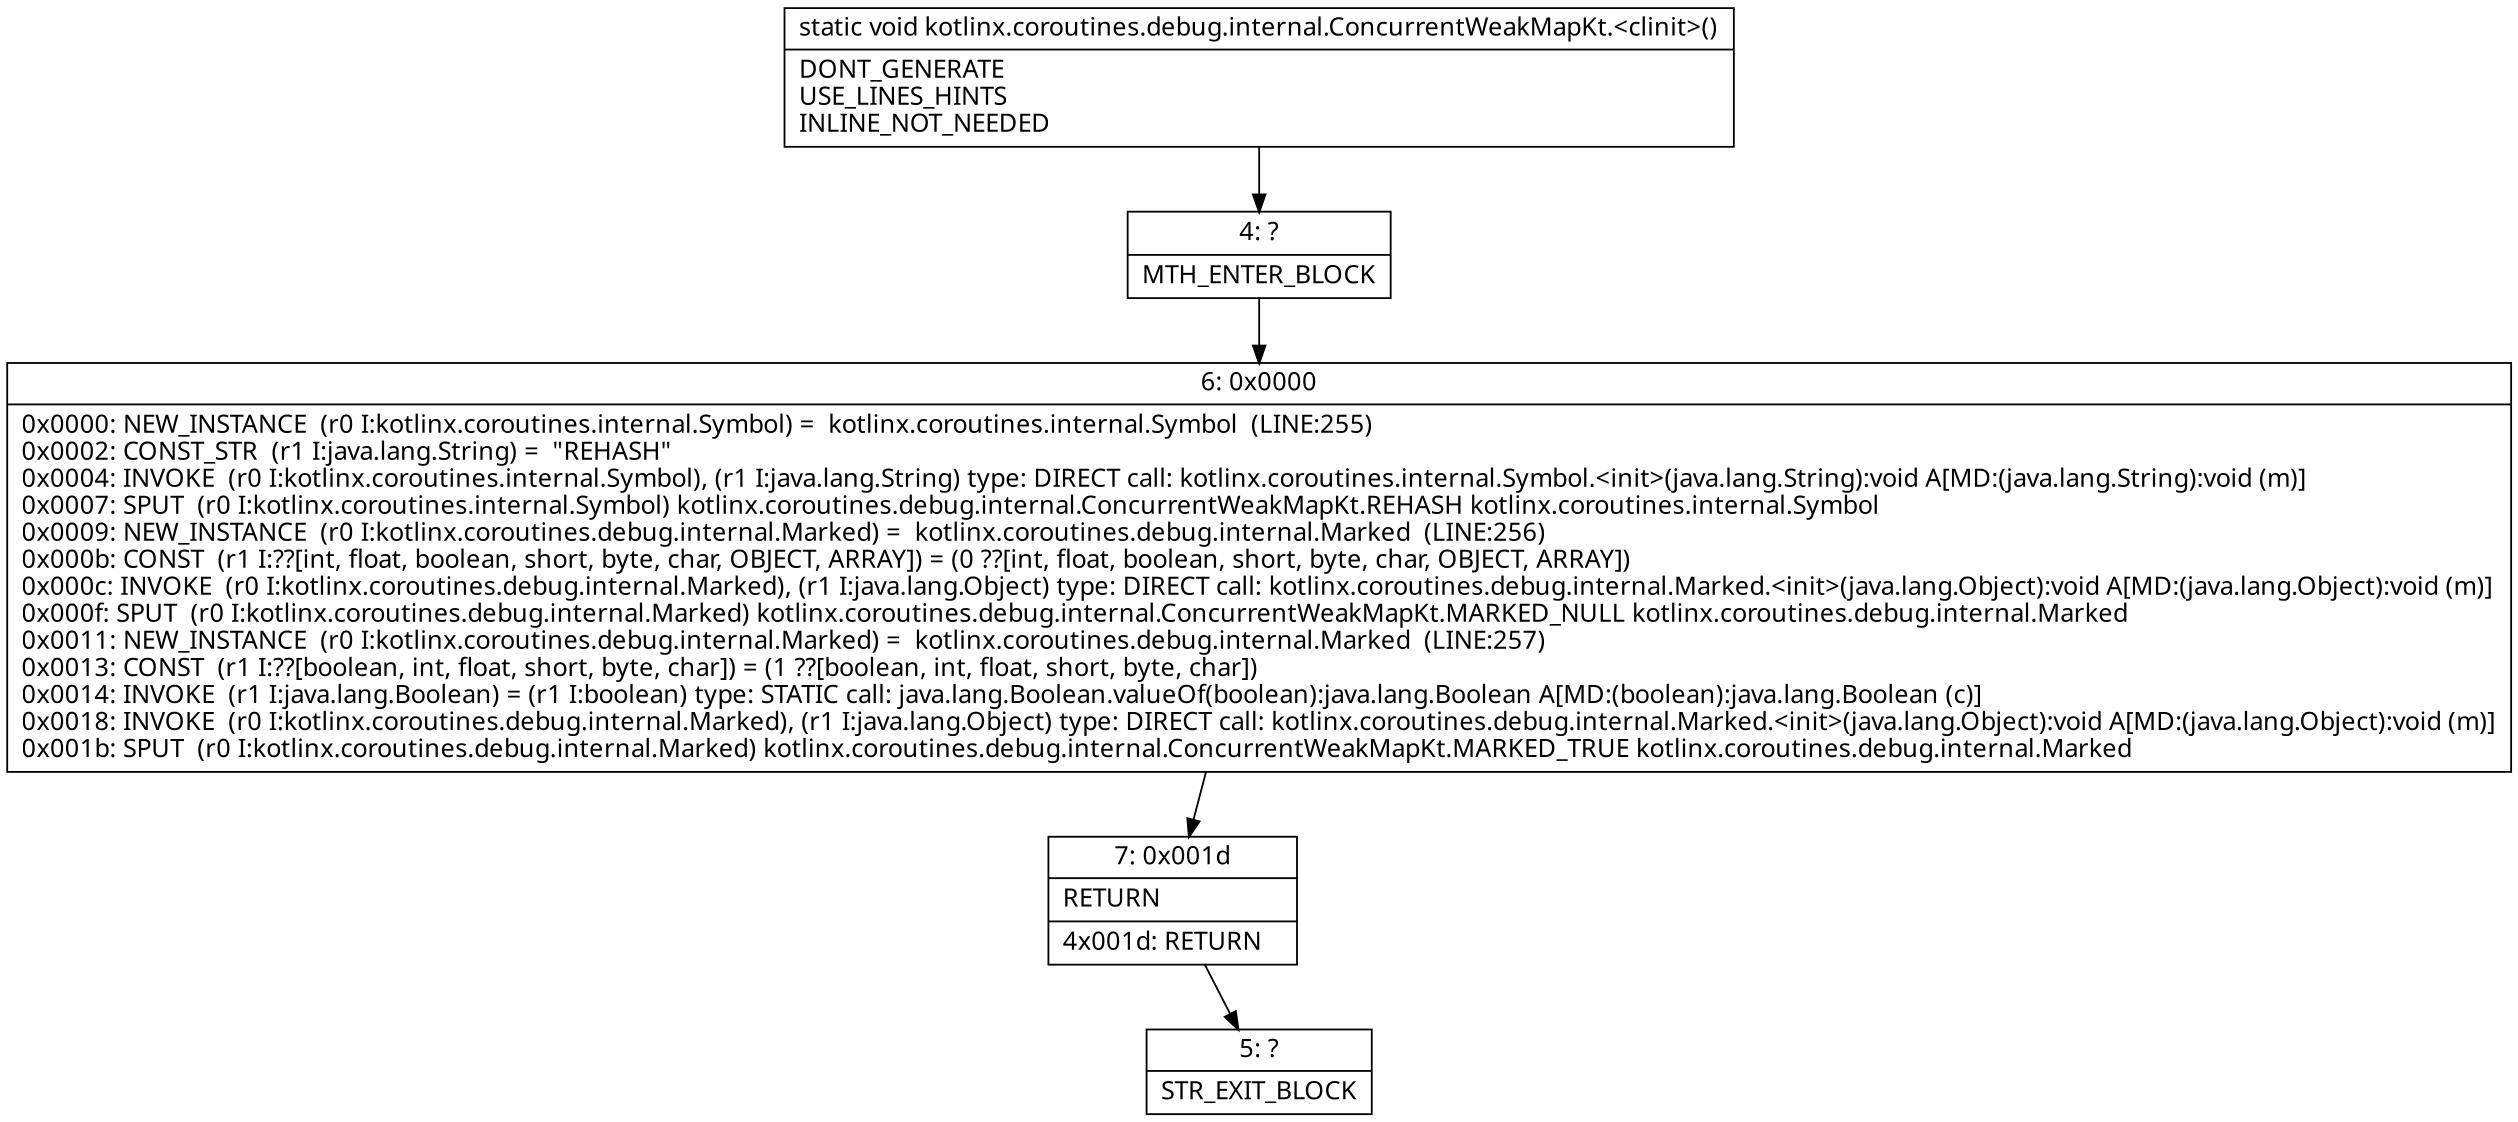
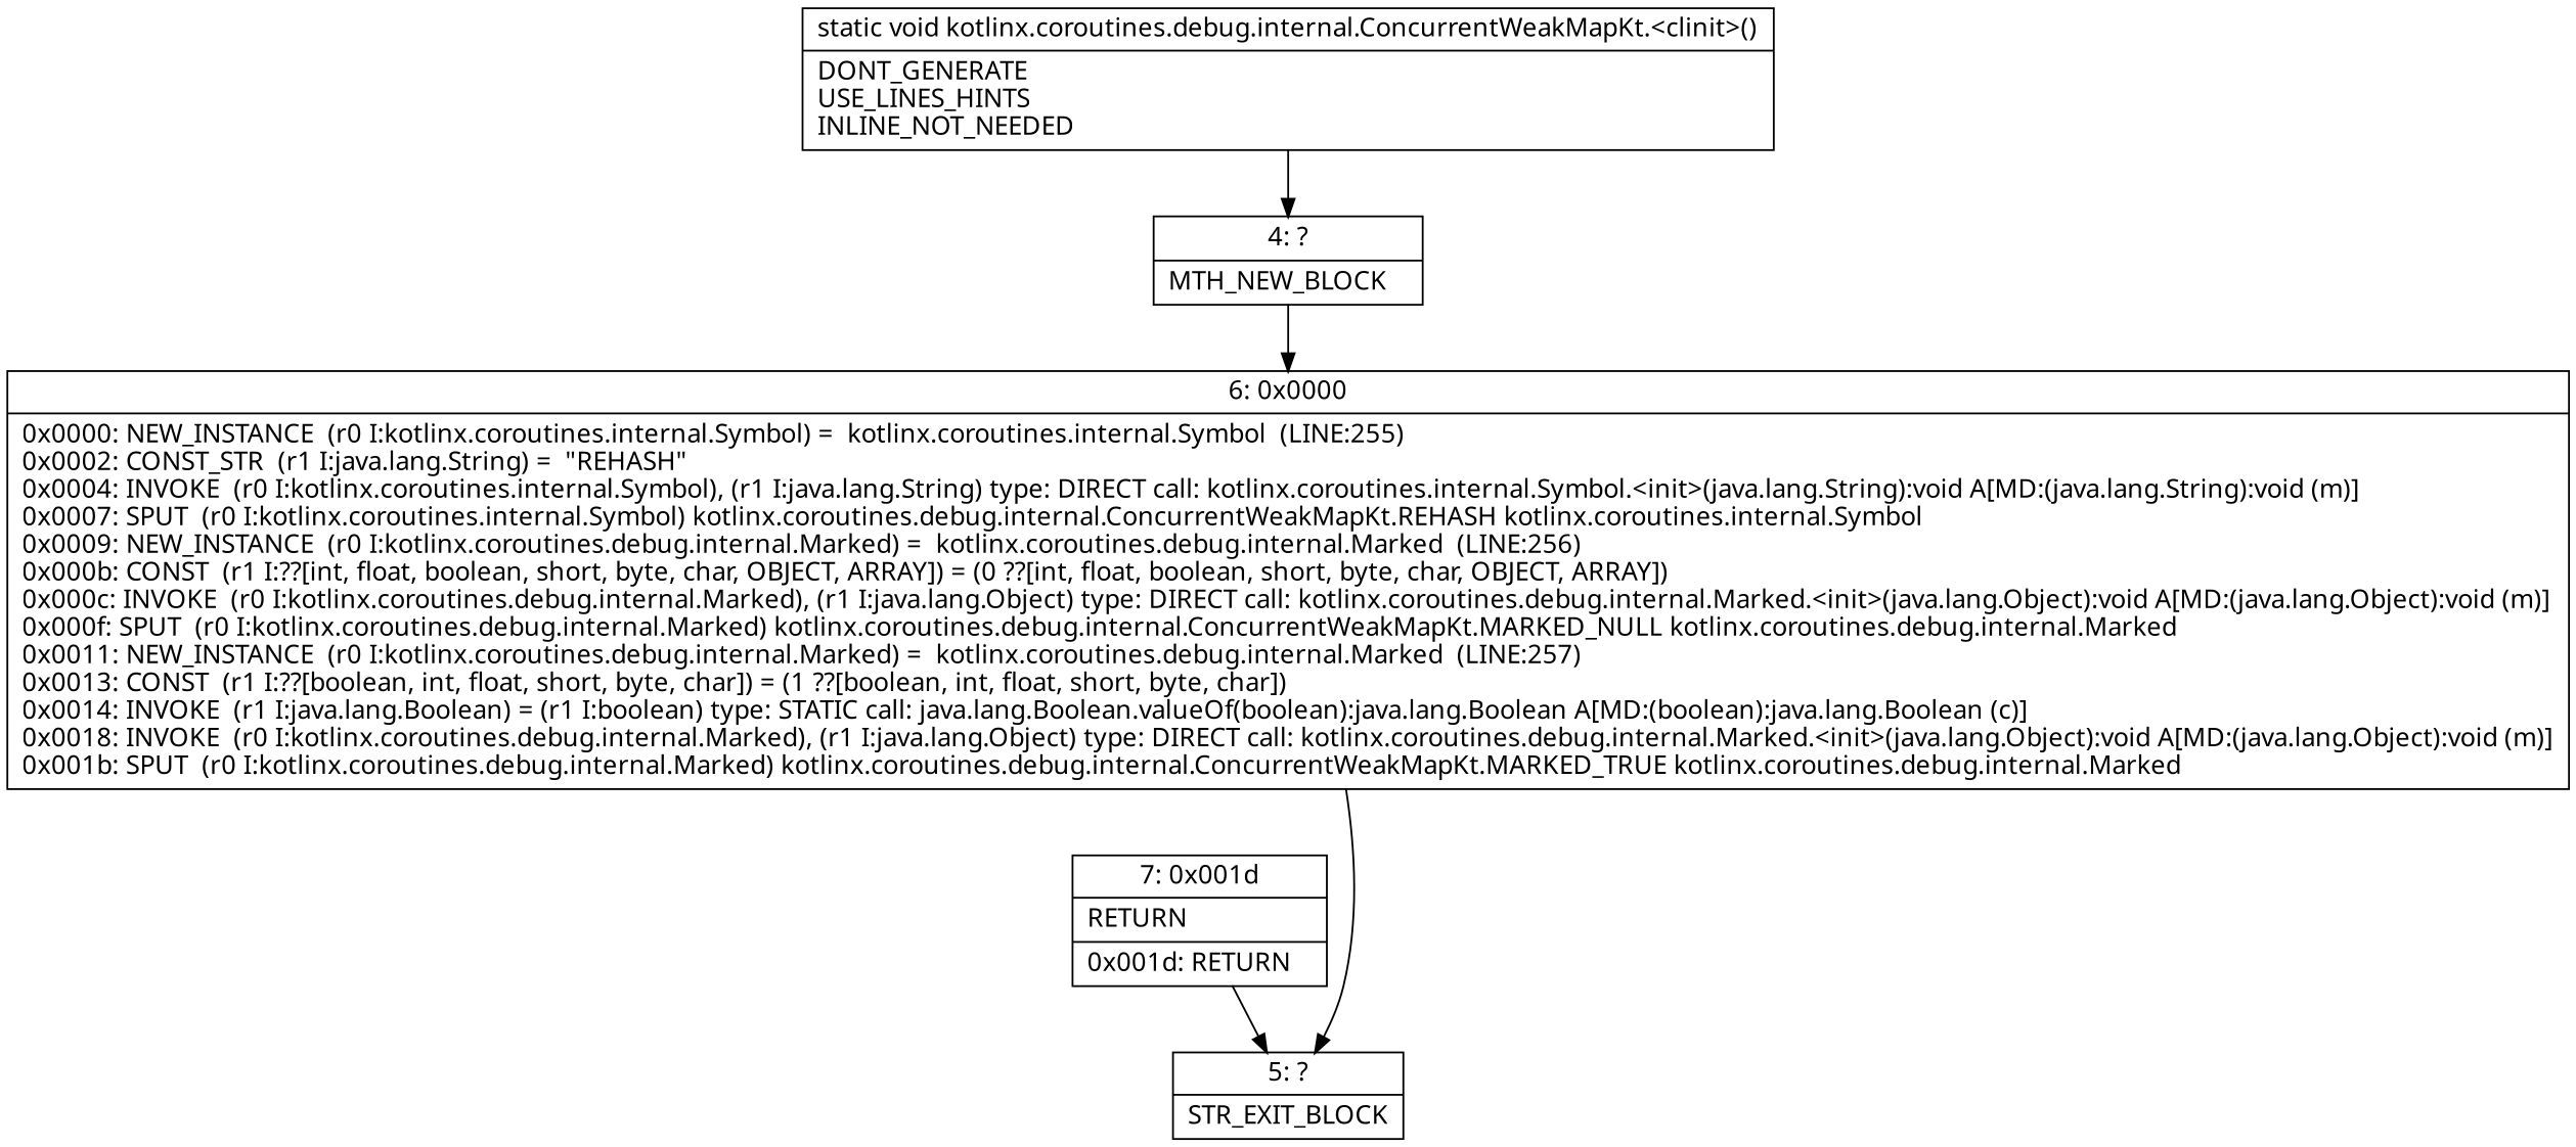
  digraph {
    fontname="Noto Sans"
    node [fontname="Noto Sans" shape=record]
    edge [fontname="Noto Sans"]
-   n1 [label="{4\:\ ?|MTH_ENTER_BLOCK\l}"]
+   n1 [label="{4\:\ ?|MTH_NEW_BLOCK\l}"]
    n2 [label="{6\:\ 0x0000|0x0000: NEW_INSTANCE  (r0 I:kotlinx.coroutines.internal.Symbol) =  kotlinx.coroutines.internal.Symbol  (LINE:255)\l0x0002: CONST_STR  (r1 I:java.lang.String) =  \"REHASH\" \l0x0004: INVOKE  (r0 I:kotlinx.coroutines.internal.Symbol), (r1 I:java.lang.String) type: DIRECT call: kotlinx.coroutines.internal.Symbol.\<init\>(java.lang.String):void A[MD:(java.lang.String):void (m)]\l0x0007: SPUT  (r0 I:kotlinx.coroutines.internal.Symbol) kotlinx.coroutines.debug.internal.ConcurrentWeakMapKt.REHASH kotlinx.coroutines.internal.Symbol \l0x0009: NEW_INSTANCE  (r0 I:kotlinx.coroutines.debug.internal.Marked) =  kotlinx.coroutines.debug.internal.Marked  (LINE:256)\l0x000b: CONST  (r1 I:??[int, float, boolean, short, byte, char, OBJECT, ARRAY]) = (0 ??[int, float, boolean, short, byte, char, OBJECT, ARRAY]) \l0x000c: INVOKE  (r0 I:kotlinx.coroutines.debug.internal.Marked), (r1 I:java.lang.Object) type: DIRECT call: kotlinx.coroutines.debug.internal.Marked.\<init\>(java.lang.Object):void A[MD:(java.lang.Object):void (m)]\l0x000f: SPUT  (r0 I:kotlinx.coroutines.debug.internal.Marked) kotlinx.coroutines.debug.internal.ConcurrentWeakMapKt.MARKED_NULL kotlinx.coroutines.debug.internal.Marked \l0x0011: NEW_INSTANCE  (r0 I:kotlinx.coroutines.debug.internal.Marked) =  kotlinx.coroutines.debug.internal.Marked  (LINE:257)\l0x0013: CONST  (r1 I:??[boolean, int, float, short, byte, char]) = (1 ??[boolean, int, float, short, byte, char]) \l0x0014: INVOKE  (r1 I:java.lang.Boolean) = (r1 I:boolean) type: STATIC call: java.lang.Boolean.valueOf(boolean):java.lang.Boolean A[MD:(boolean):java.lang.Boolean (c)]\l0x0018: INVOKE  (r0 I:kotlinx.coroutines.debug.internal.Marked), (r1 I:java.lang.Object) type: DIRECT call: kotlinx.coroutines.debug.internal.Marked.\<init\>(java.lang.Object):void A[MD:(java.lang.Object):void (m)]\l0x001b: SPUT  (r0 I:kotlinx.coroutines.debug.internal.Marked) kotlinx.coroutines.debug.internal.ConcurrentWeakMapKt.MARKED_TRUE kotlinx.coroutines.debug.internal.Marked \l}"]
-   n3 [label="{7\:\ 0x001d|RETURN\l|4x001d: RETURN   \l}"]
+   n3 [label="{7\:\ 0x001d|RETURN\l|0x001d: RETURN   \l}"]
    n4 [label="{5\:\ ?|STR_EXIT_BLOCK\l}"]
    n5 [label="{static void kotlinx.coroutines.debug.internal.ConcurrentWeakMapKt.\<clinit\>()  | DONT_GENERATE\lUSE_LINES_HINTS\lINLINE_NOT_NEEDED\l}"]
    n1 -> n2
-   n2 -> n3
+   n2 -> n4
    n3 -> n4
    n5 -> n1
  }
